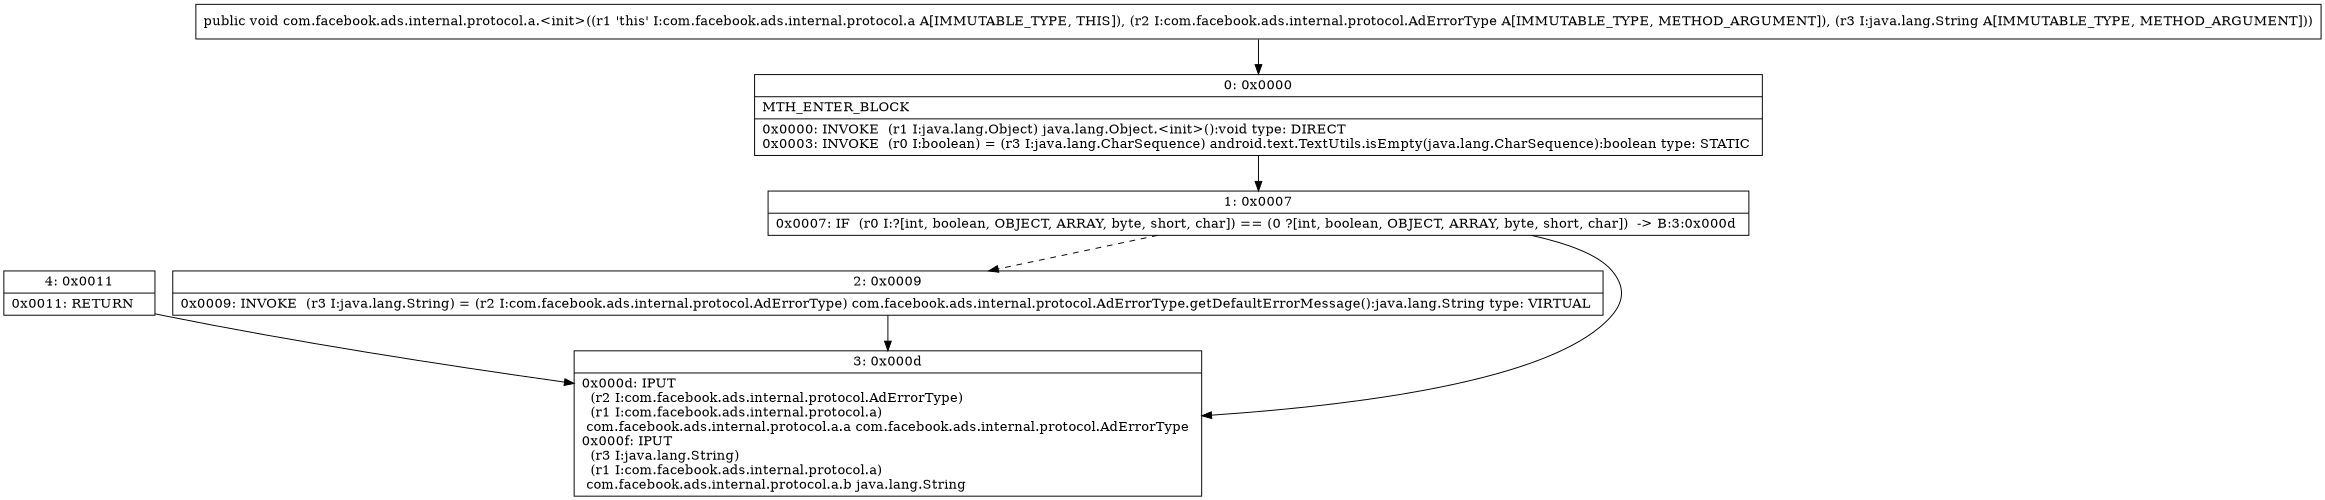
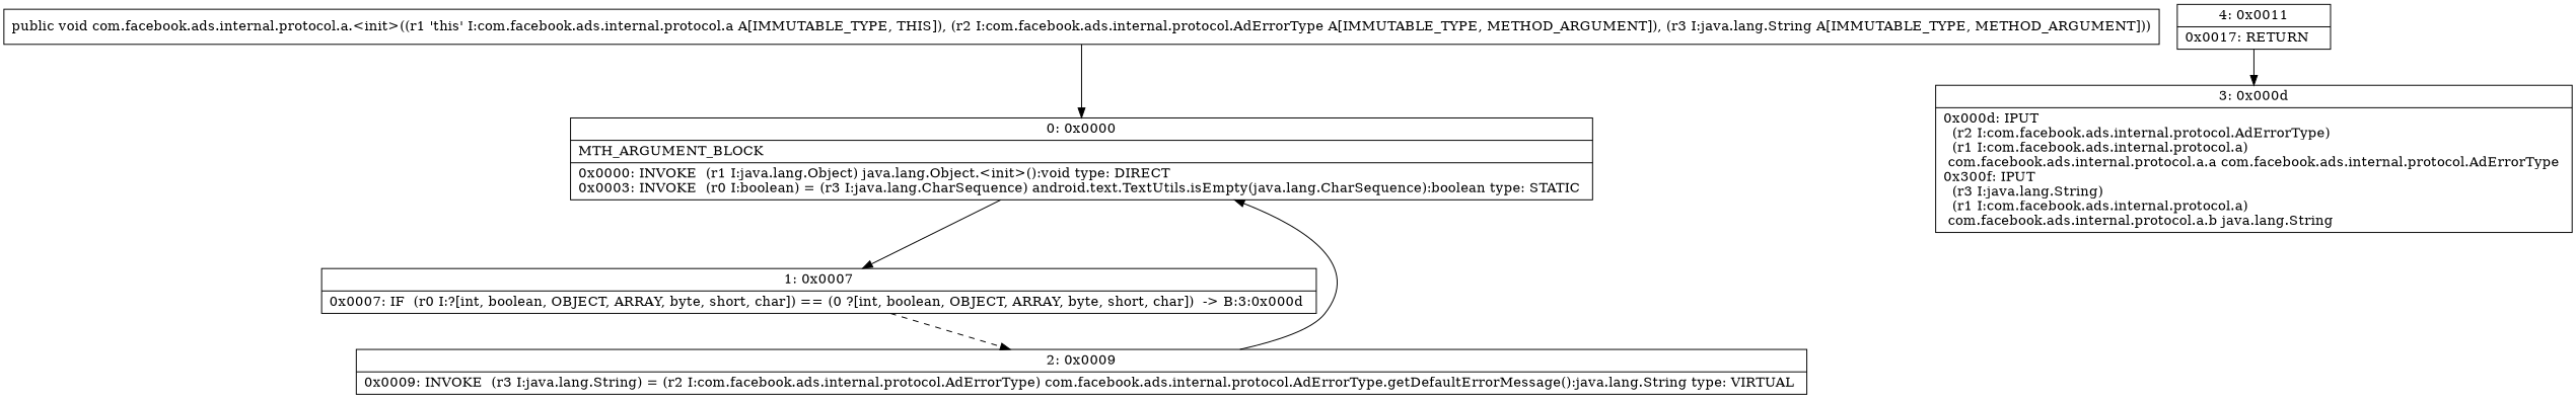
  digraph {
    node [shape=record]
-   n1 [label="{0\:\ 0x0000|MTH_ENTER_BLOCK\l|0x0000: INVOKE  (r1 I:java.lang.Object) java.lang.Object.\<init\>():void type: DIRECT \l0x0003: INVOKE  (r0 I:boolean) = (r3 I:java.lang.CharSequence) android.text.TextUtils.isEmpty(java.lang.CharSequence):boolean type: STATIC \l}"]
+   n1 [label="{0\:\ 0x0000|MTH_ARGUMENT_BLOCK\l|0x0000: INVOKE  (r1 I:java.lang.Object) java.lang.Object.\<init\>():void type: DIRECT \l0x0003: INVOKE  (r0 I:boolean) = (r3 I:java.lang.CharSequence) android.text.TextUtils.isEmpty(java.lang.CharSequence):boolean type: STATIC \l}"]
    n2 [label="{1\:\ 0x0007|0x0007: IF  (r0 I:?[int, boolean, OBJECT, ARRAY, byte, short, char]) == (0 ?[int, boolean, OBJECT, ARRAY, byte, short, char])  \-\> B:3:0x000d \l}"]
    n3 [label="{2\:\ 0x0009|0x0009: INVOKE  (r3 I:java.lang.String) = (r2 I:com.facebook.ads.internal.protocol.AdErrorType) com.facebook.ads.internal.protocol.AdErrorType.getDefaultErrorMessage():java.lang.String type: VIRTUAL \l}"]
-   n4 [label="{3\:\ 0x000d|0x000d: IPUT  \l  (r2 I:com.facebook.ads.internal.protocol.AdErrorType)\l  (r1 I:com.facebook.ads.internal.protocol.a)\l com.facebook.ads.internal.protocol.a.a com.facebook.ads.internal.protocol.AdErrorType \l0x000f: IPUT  \l  (r3 I:java.lang.String)\l  (r1 I:com.facebook.ads.internal.protocol.a)\l com.facebook.ads.internal.protocol.a.b java.lang.String \l}"]
-   n5 [label="{4\:\ 0x0011|0x0011: RETURN   \l}"]
+   n4 [label="{3\:\ 0x000d|0x000d: IPUT  \l  (r2 I:com.facebook.ads.internal.protocol.AdErrorType)\l  (r1 I:com.facebook.ads.internal.protocol.a)\l com.facebook.ads.internal.protocol.a.a com.facebook.ads.internal.protocol.AdErrorType \l0x300f: IPUT  \l  (r3 I:java.lang.String)\l  (r1 I:com.facebook.ads.internal.protocol.a)\l com.facebook.ads.internal.protocol.a.b java.lang.String \l}"]
+   n5 [label="{4\:\ 0x0011|0x0017: RETURN   \l}"]
    n6 [label="{public void com.facebook.ads.internal.protocol.a.\<init\>((r1 'this' I:com.facebook.ads.internal.protocol.a A[IMMUTABLE_TYPE, THIS]), (r2 I:com.facebook.ads.internal.protocol.AdErrorType A[IMMUTABLE_TYPE, METHOD_ARGUMENT]), (r3 I:java.lang.String A[IMMUTABLE_TYPE, METHOD_ARGUMENT])) }"]
    n1 -> n2
    n2 -> n3 [style=dashed]
-   n2 -> n4
-   n3 -> n4
+   n3 -> n1
    n5 -> n4
    n6 -> n1
  }
